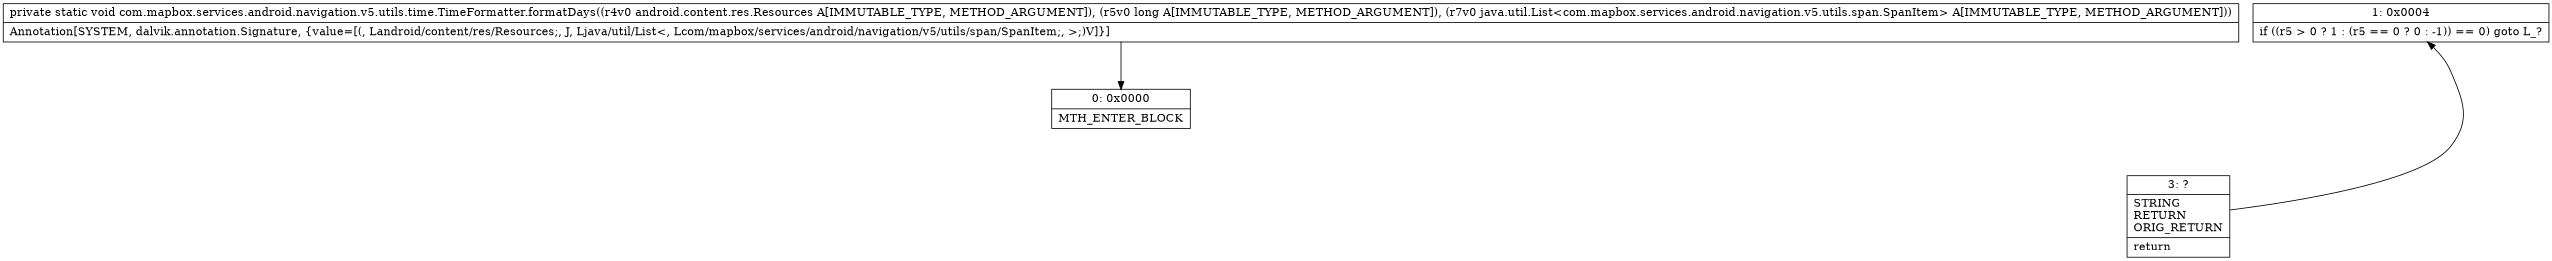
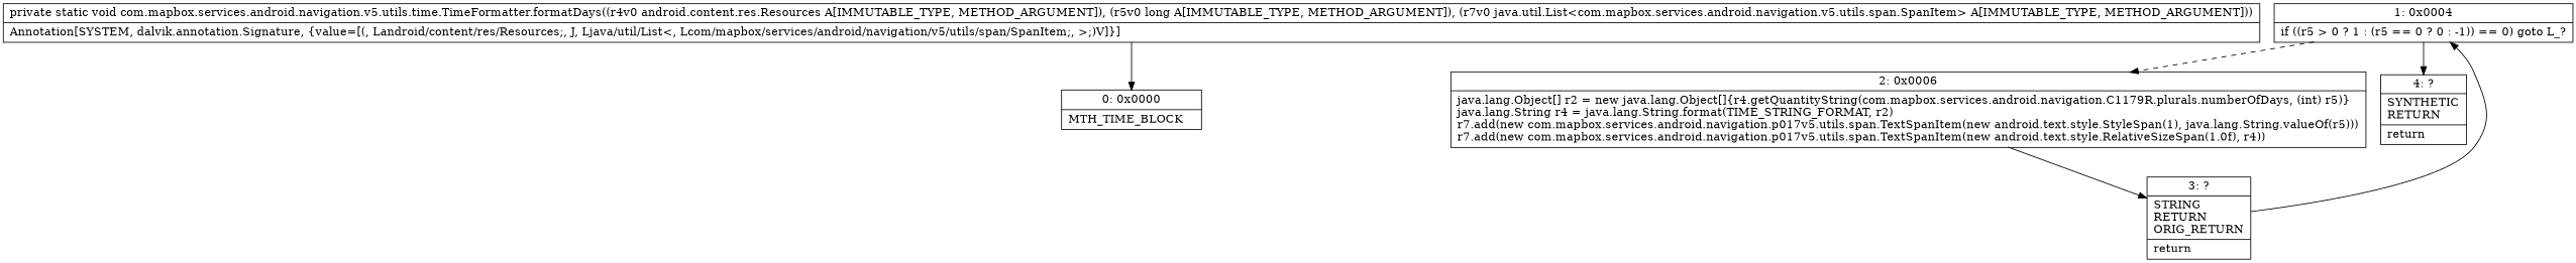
  digraph {
    node [shape=record]
-   n1 [label="{0\:\ 0x0000|MTH_ENTER_BLOCK\l}"]
+   n1 [label="{0\:\ 0x0000|MTH_TIME_BLOCK\l}"]
    n2 [label="{1\:\ 0x0004|if ((r5 \> 0 ? 1 : (r5 == 0 ? 0 : \-1)) == 0) goto L_?\l}"]
+   n3 [label="{2\:\ 0x0006|java.lang.Object[] r2 = new java.lang.Object[]\{r4.getQuantityString(com.mapbox.services.android.navigation.C1179R.plurals.numberOfDays, (int) r5)\}\ljava.lang.String r4 = java.lang.String.format(TIME_STRING_FORMAT, r2)\lr7.add(new com.mapbox.services.android.navigation.p017v5.utils.span.TextSpanItem(new android.text.style.StyleSpan(1), java.lang.String.valueOf(r5)))\lr7.add(new com.mapbox.services.android.navigation.p017v5.utils.span.TextSpanItem(new android.text.style.RelativeSizeSpan(1.0f), r4))\l}"]
+   n4 [label="{4\:\ ?|SYNTHETIC\lRETURN\l|return\l}"]
    n5 [label="{3\:\ ?|STRING\lRETURN\lORIG_RETURN\l|return\l}"]
    n6 [label="{private static void com.mapbox.services.android.navigation.v5.utils.time.TimeFormatter.formatDays((r4v0 android.content.res.Resources A[IMMUTABLE_TYPE, METHOD_ARGUMENT]), (r5v0 long A[IMMUTABLE_TYPE, METHOD_ARGUMENT]), (r7v0 java.util.List\<com.mapbox.services.android.navigation.v5.utils.span.SpanItem\> A[IMMUTABLE_TYPE, METHOD_ARGUMENT]))  | Annotation[SYSTEM, dalvik.annotation.Signature, \{value=[(, Landroid\/content\/res\/Resources;, J, Ljava\/util\/List\<, Lcom\/mapbox\/services\/android\/navigation\/v5\/utils\/span\/SpanItem;, \>;)V]\}]\l}"]
+   n2 -> n3 [style=dashed]
+   n2 -> n4
+   n3 -> n5
    n5 -> n2
    n6 -> n1
  }
